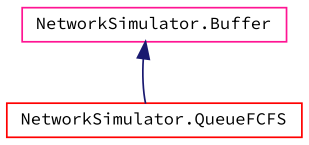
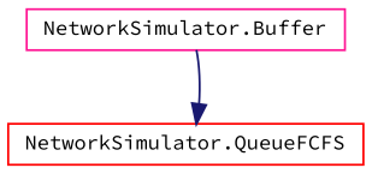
  digraph {
    rankdir=TB
    fontname="Source Code Pro"
    node [fillcolor=white fontname="Source Code Pro" fontsize=10 shape=record style=filled]
    n1 [color=deeppink height=0.2 label="NetworkSimulator.Buffer" width=0.4]
    n2 [color=red height=0.2 label="NetworkSimulator.QueueFCFS" width=0.4]
-   n1 -> n2 [color=midnightblue dir=back fontname="Source Code Pro" fontsize=10 labelfontname=Helvetica labelfontsize=10 style=solid]
+   n2 -> n1 [color=midnightblue dir=back fontname="Source Code Pro" fontsize=10 labelfontname=Helvetica labelfontsize=10 style=solid]
  }
